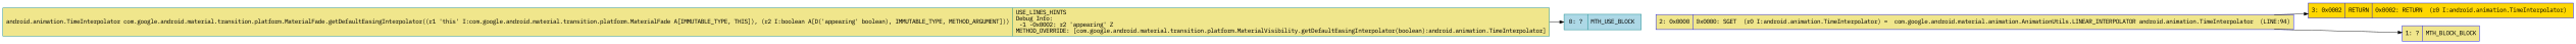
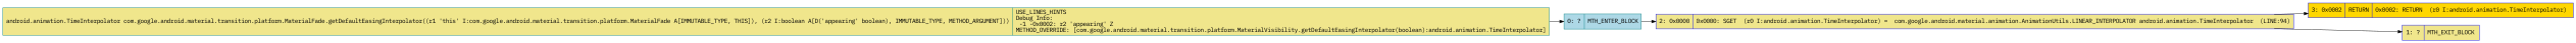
  digraph {
    fontname="IBM Plex Mono"
    rankdir=LR
    node [color=blue fillcolor=khaki fontname="IBM Plex Mono" shape=record style=filled]
    edge [fontname="IBM Plex Mono"]
-   n1 [color=teal fillcolor=lightblue label="{0\:\ ?|MTH_USE_BLOCK\l}"]
+   n1 [color=teal fillcolor=lightblue label="{0\:\ ?|MTH_ENTER_BLOCK\l}"]
    n2 [label="{2\:\ 0x0000|0x0000: SGET  (r0 I:android.animation.TimeInterpolator) =  com.google.android.material.animation.AnimationUtils.LINEAR_INTERPOLATOR android.animation.TimeInterpolator  (LINE:94)\l}"]
    n3 [fillcolor=gold label="{3\:\ 0x0002|RETURN\l|0x0002: RETURN  (r0 I:android.animation.TimeInterpolator) \l}"]
-   n4 [label="{1\:\ ?|MTH_BLOCK_BLOCK\l}"]
+   n4 [label="{1\:\ ?|MTH_EXIT_BLOCK\l}"]
    n5 [color=teal label="{android.animation.TimeInterpolator com.google.android.material.transition.platform.MaterialFade.getDefaultEasingInterpolator((r1 'this' I:com.google.android.material.transition.platform.MaterialFade A[IMMUTABLE_TYPE, THIS]), (r2 I:boolean A[D('appearing' boolean), IMMUTABLE_TYPE, METHOD_ARGUMENT]))  | USE_LINES_HINTS\lDebug Info:\l  \-1 \-0x0002: r2 'appearing' Z\lMETHOD_OVERRIDE: [com.google.android.material.transition.platform.MaterialVisibility.getDefaultEasingInterpolator(boolean):android.animation.TimeInterpolator]\l}"]
+   n1 -> n2
    n2 -> n3
    n2 -> n4
    n5 -> n1
  }
